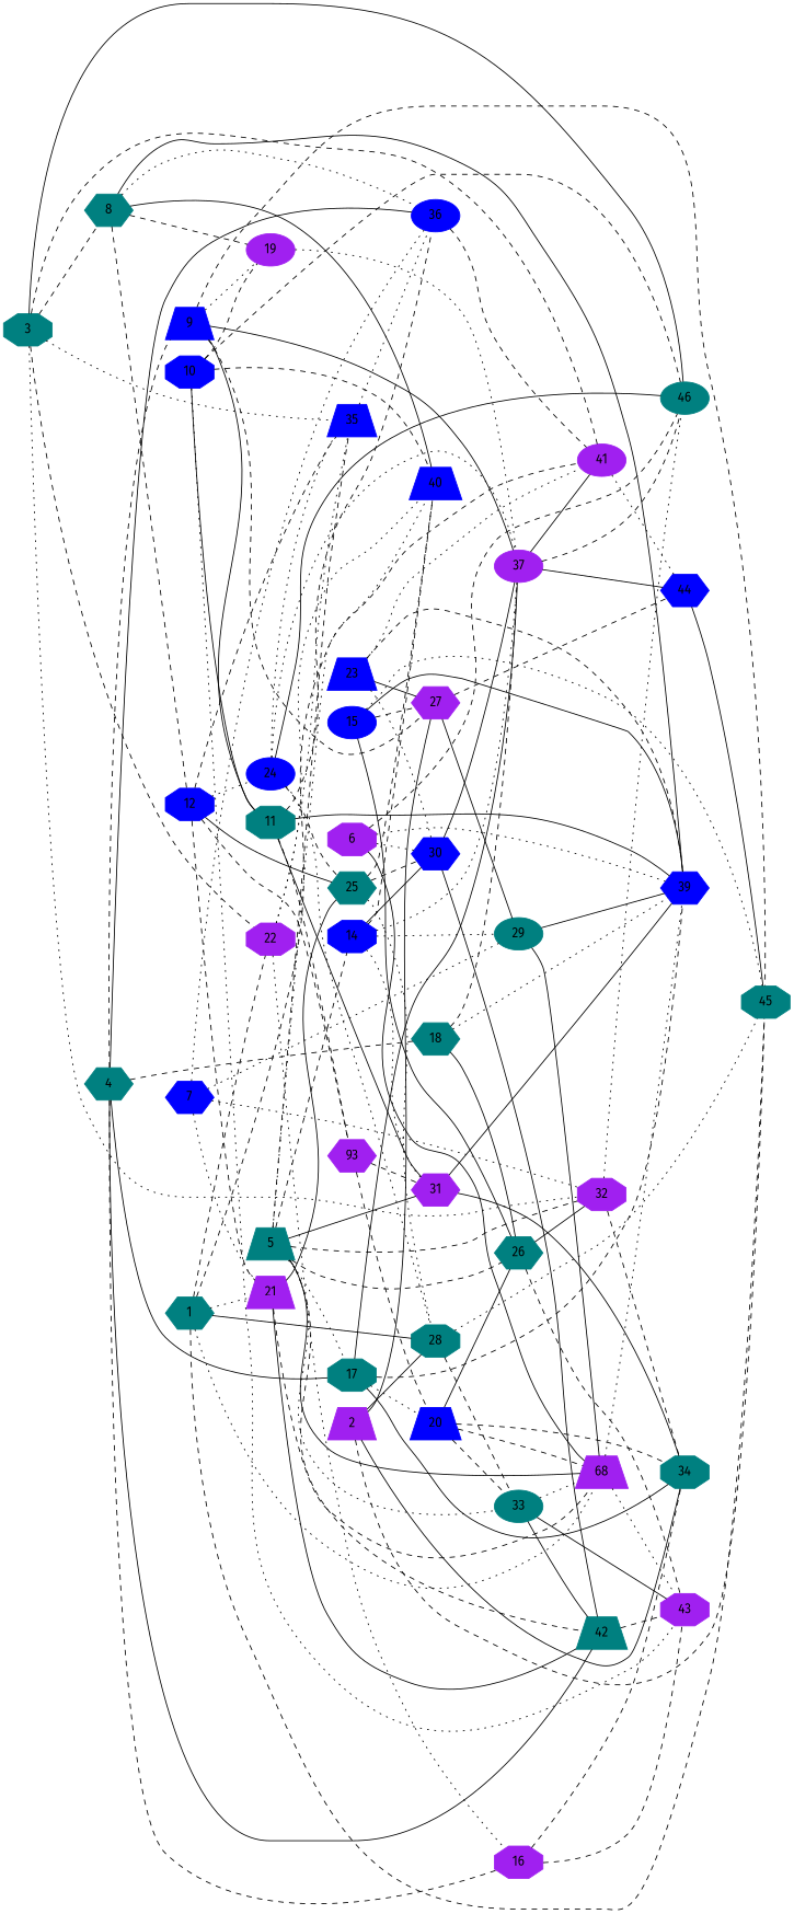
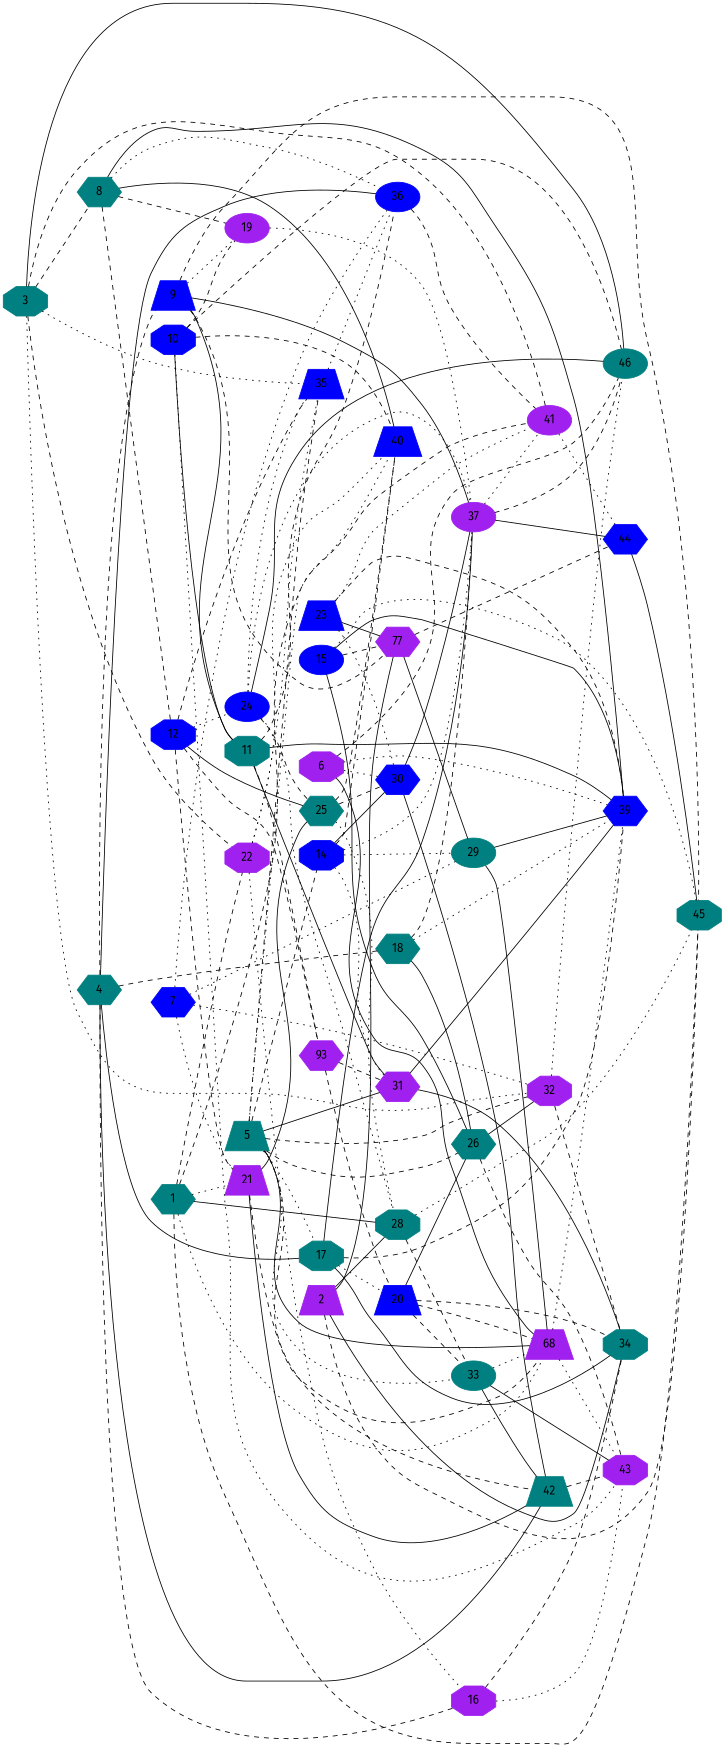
  graph {
    fontname="Fira Sans"
    rankdir=LR
    node [color=teal fontname="Fira Sans" shape=octagon style=filled]
    edge [fontname="Fira Sans" style=dashed weight=1.0]
    1 [shape=hexagon]
    21 [color=purple shape=trapezium]
    22 [color=purple]
    28
    n5 [color=purple label=68 shape=trapezium]
    41 [color=purple shape=ellipse]
    45
    42 [shape=trapezium]
    25 [shape=hexagon]
    35 [color=blue shape=trapezium]
    16 [color=purple]
    40 [color=blue shape=trapezium]
    33 [shape=ellipse]
    39 [color=blue shape=hexagon]
    43 [color=purple]
    44 [color=blue shape=hexagon]
    2 [color=purple shape=trapezium]
-   27 [color=purple shape=hexagon]
+   27 [color=purple shape=hexagon label=77]
    34
    29 [shape=ellipse]
    3
    8 [shape=hexagon]
    32 [color=purple]
    46 [shape=ellipse]
    36 [color=blue shape=ellipse]
    19 [color=purple shape=ellipse]
    12 [color=blue]
    4 [shape=hexagon]
    9 [color=blue shape=trapezium]
    17
    18 [shape=hexagon]
    11
    37 [color=purple shape=ellipse]
    20 [color=blue shape=trapezium]
    26 [shape=hexagon]
    5 [shape=trapezium]
    14 [color=blue]
    31 [color=purple shape=hexagon]
    30 [color=blue shape=hexagon]
    6 [color=purple]
    7 [color=blue shape=hexagon]
    n42 [color=purple label=93 shape=hexagon]
    24 [color=blue shape=ellipse]
    10 [color=blue]
    15 [color=blue shape=ellipse]
    23 [color=blue shape=trapezium]
    1 -- 21 [style=dotted]
    1 -- 22
    1 -- 28 [style=solid]
    1 -- n5 [style=dotted]
    1 -- 41
    1 -- 45
    21 -- n5
    21 -- 42 [style=solid]
    21 -- 25 [style=solid]
    22 -- 35 [style=dotted]
    22 -- 16 [style=dotted]
    22 -- 40 [style=dotted]
    28 -- 45 [style=dotted]
    28 -- 33
    n5 -- 39 [style=dotted]
    n5 -- 43 [style=dotted]
    41 -- 44 [style=dotted]
    42 -- 43
    25 -- 28 [style=dotted]
    25 -- 40
    25 -- 30
    35 -- 36 [style=dotted]
-   16 -- 43
+   16 -- 43 [style=dotted]
    16 -- 34
    33 -- n5 [style=dotted]
    33 -- 42 [style=solid]
    33 -- 43 [style=solid]
    44 -- 45 [style=solid]
    2 -- 28 [style=solid]
    2 -- 45
    2 -- 27 [style=solid]
    2 -- 34 [style=solid]
    27 -- 44
    27 -- 29 [style=solid]
    29 -- n5 [style=solid weight=2.0]
    29 -- 39 [style=solid]
    3 -- 22
    3 -- 41
    3 -- 35 [style=dotted]
    3 -- 8
    3 -- 32 [style=dotted]
    3 -- 46 [style=solid]
    8 -- 40 [style=solid]
    8 -- 39 [style=solid]
    8 -- 36 [style=dotted]
    8 -- 19
    8 -- 12
    32 -- 34
    32 -- 46 [style=dotted]
    36 -- 41
    19 -- 37 [style=dotted]
    12 -- 21
    12 -- 25 [style=solid]
    12 -- 35
    12 -- n42
    12 -- 24 [style=dotted]
    4 -- 42 [style=solid]
    4 -- 16
    4 -- 36 [style=solid]
    4 -- 9
    4 -- 17 [style=solid]
    4 -- 18
    9 -- 45
    9 -- 27
    9 -- 19 [style=dotted]
    9 -- 11 [style=solid]
    9 -- 37 [style=solid]
    17 -- 39
    17 -- 34 [style=solid]
    17 -- 37 [style=solid]
    17 -- 20 [style=dotted]
    18 -- 39 [style=dotted]
    18 -- 37
    18 -- 26 [style=solid]
    11 -- 39 [style=solid]
    11 -- 36
    11 -- 31 [style=solid]
    11 -- n42
-   37 -- 41 [style=solid]
+   37 -- 41 [style=dotted]
    37 -- 44 [style=solid]
    37 -- 46
    20 -- n5
    20 -- 33
    20 -- 34
    20 -- 26 [style=solid]
    26 -- 43
    26 -- 32 [style=solid]
    5 -- n5 [style=solid]
    5 -- 42
    5 -- 35
    5 -- 40 [style=dotted]
    5 -- 33 [style=dotted]
    5 -- 32
    5 -- 17 [style=dotted]
    5 -- 26
    5 -- 14
    5 -- 31 [style=solid]
    14 -- 40
    14 -- 29 [style=dotted]
    14 -- 37 [style=dotted]
    14 -- 31 [style=dotted]
    14 -- 30 [style=solid]
    31 -- 39 [style=solid]
    31 -- 34 [style=solid]
    30 -- 42 [style=solid]
    30 -- 37 [style=solid]
    6 -- n5 [style=solid]
    6 -- 39 [style=dotted]
    6 -- 46
    6 -- 30 [style=dotted]
    7 -- 21 [style=dotted]
    7 -- 29 [style=dotted]
    7 -- 32 [style=dotted]
    7 -- 36 [style=dotted]
    n42 -- 20
    n42 -- 31
    24 -- 28 [style=dotted]
    24 -- 25
    24 -- 35 [style=dotted]
    24 -- 46 [style=solid]
    24 -- 37 [style=dotted]
    10 -- 40
    10 -- 43 [style=dotted]
    10 -- 46
    10 -- 19 [weight=2.0]
    10 -- 11 [style=solid]
    15 -- 45 [style=dotted]
    15 -- 39 [style=solid]
    15 -- 27
    15 -- 26 [style=solid]
    23 -- 41 [style=dotted]
    23 -- 39
    23 -- 27 [style=solid]
    23 -- 30 [style=dotted]
  }
